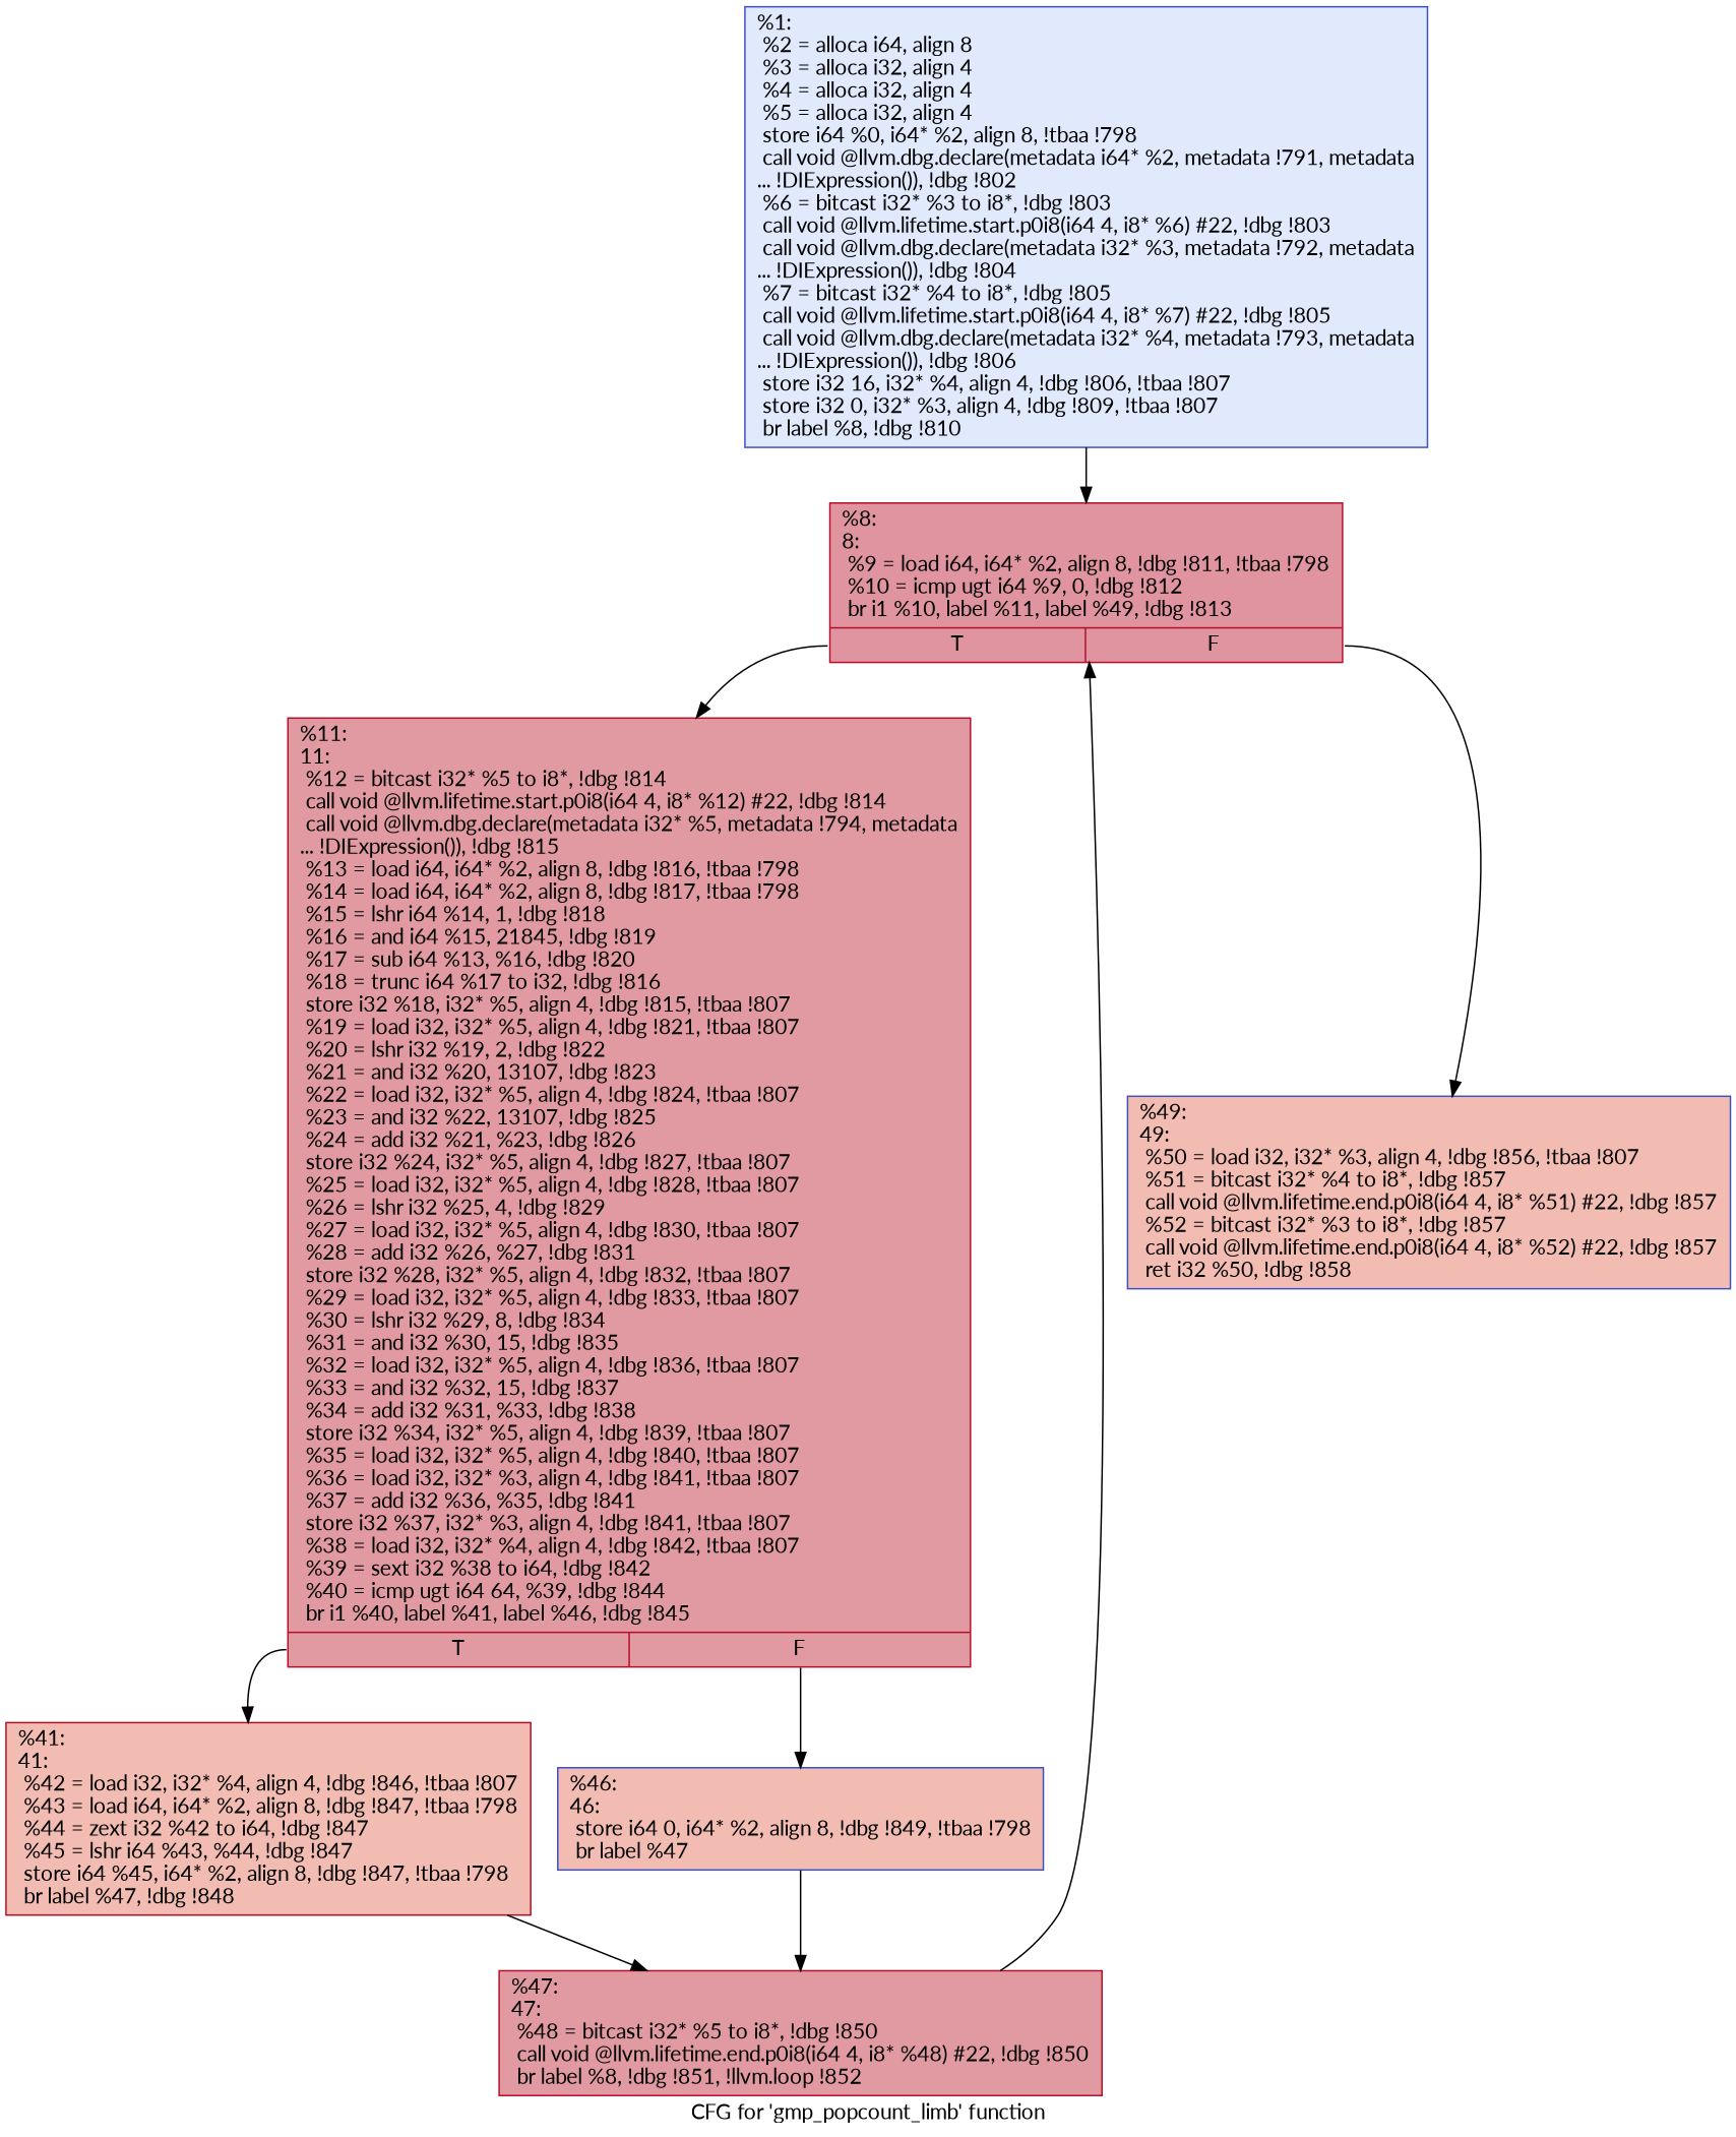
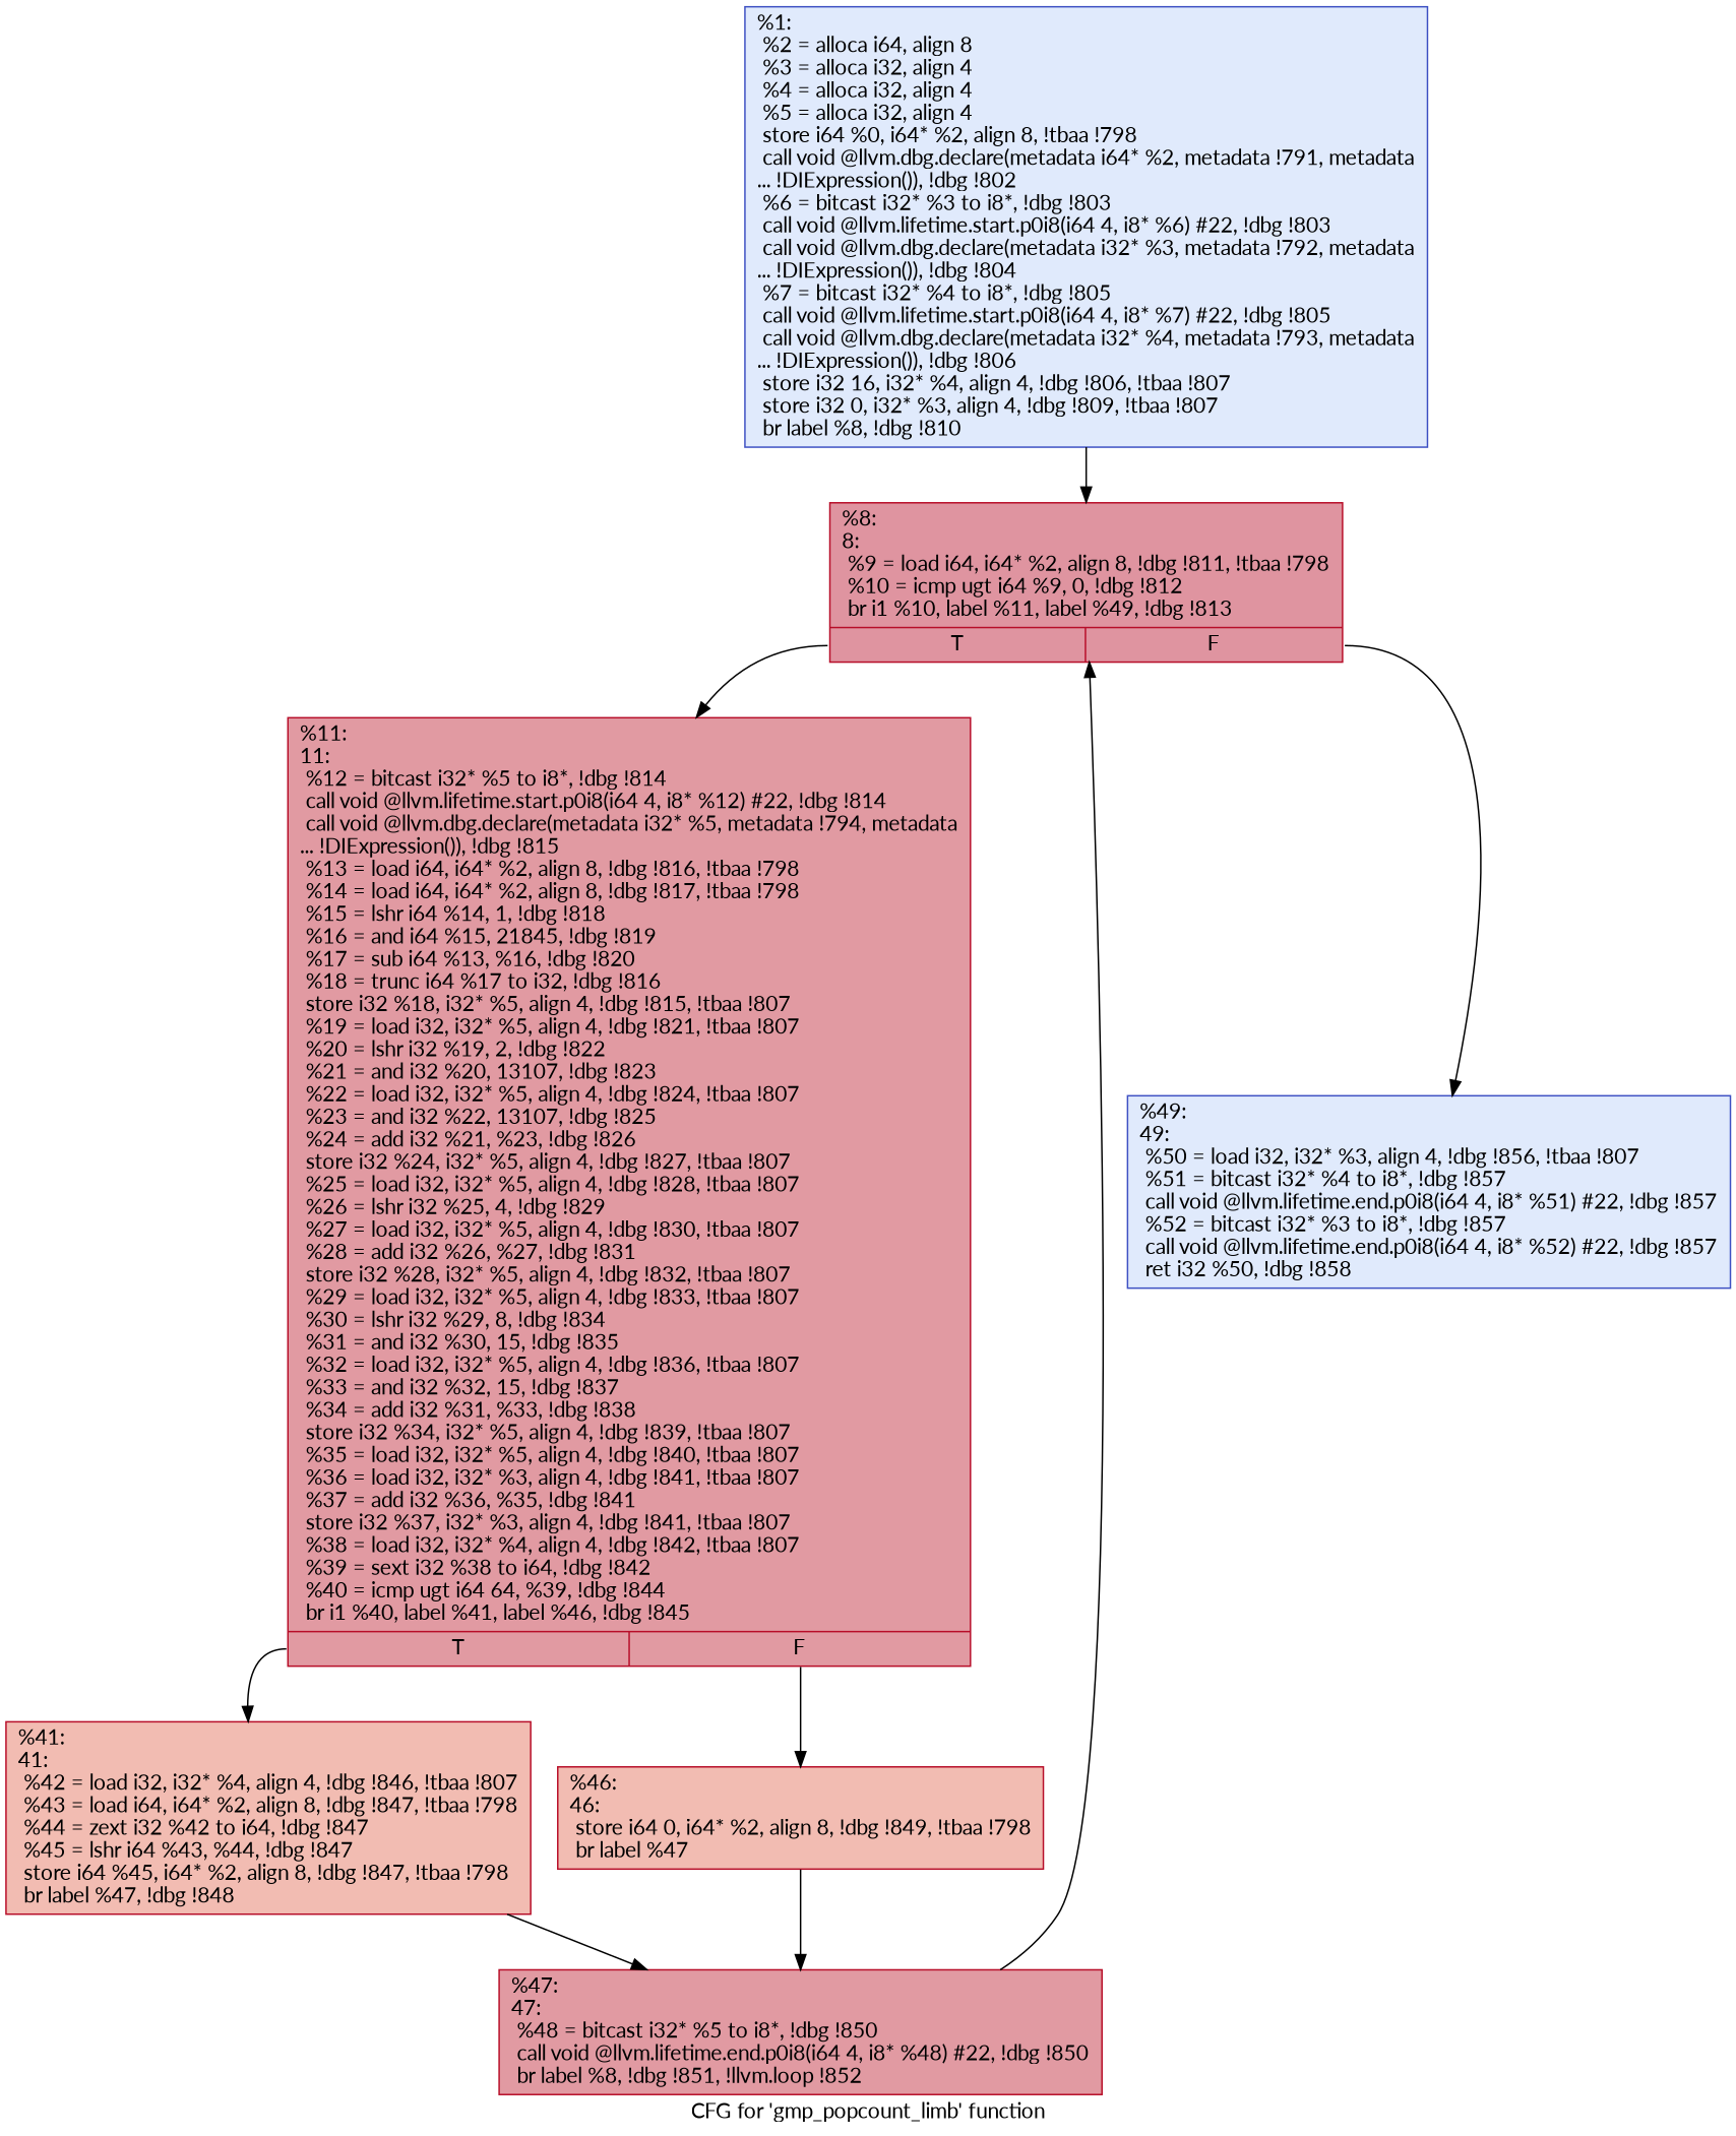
  digraph {
    fontname=Lato
    label="CFG for 'gmp_popcount_limb' function"
    node [color="#b70d28ff" fillcolor="#b9d0f970" fontname=Lato shape=record style=filled]
    edge [fontname=Lato]
    n1 [color="#3d50c3ff" label="{%1:\l  %2 = alloca i64, align 8\l  %3 = alloca i32, align 4\l  %4 = alloca i32, align 4\l  %5 = alloca i32, align 4\l  store i64 %0, i64* %2, align 8, !tbaa !798\l  call void @llvm.dbg.declare(metadata i64* %2, metadata !791, metadata\l... !DIExpression()), !dbg !802\l  %6 = bitcast i32* %3 to i8*, !dbg !803\l  call void @llvm.lifetime.start.p0i8(i64 4, i8* %6) #22, !dbg !803\l  call void @llvm.dbg.declare(metadata i32* %3, metadata !792, metadata\l... !DIExpression()), !dbg !804\l  %7 = bitcast i32* %4 to i8*, !dbg !805\l  call void @llvm.lifetime.start.p0i8(i64 4, i8* %7) #22, !dbg !805\l  call void @llvm.dbg.declare(metadata i32* %4, metadata !793, metadata\l... !DIExpression()), !dbg !806\l  store i32 16, i32* %4, align 4, !dbg !806, !tbaa !807\l  store i32 0, i32* %3, align 4, !dbg !809, !tbaa !807\l  br label %8, !dbg !810\l}"]
    n2 [fillcolor="#b70d2870" label="{%8:\l8:                                                \l  %9 = load i64, i64* %2, align 8, !dbg !811, !tbaa !798\l  %10 = icmp ugt i64 %9, 0, !dbg !812\l  br i1 %10, label %11, label %49, !dbg !813\l|{<s0>T|<s1>F}}"]
    n3 [fillcolor="#bb1b2c70" label="{%11:\l11:                                               \l  %12 = bitcast i32* %5 to i8*, !dbg !814\l  call void @llvm.lifetime.start.p0i8(i64 4, i8* %12) #22, !dbg !814\l  call void @llvm.dbg.declare(metadata i32* %5, metadata !794, metadata\l... !DIExpression()), !dbg !815\l  %13 = load i64, i64* %2, align 8, !dbg !816, !tbaa !798\l  %14 = load i64, i64* %2, align 8, !dbg !817, !tbaa !798\l  %15 = lshr i64 %14, 1, !dbg !818\l  %16 = and i64 %15, 21845, !dbg !819\l  %17 = sub i64 %13, %16, !dbg !820\l  %18 = trunc i64 %17 to i32, !dbg !816\l  store i32 %18, i32* %5, align 4, !dbg !815, !tbaa !807\l  %19 = load i32, i32* %5, align 4, !dbg !821, !tbaa !807\l  %20 = lshr i32 %19, 2, !dbg !822\l  %21 = and i32 %20, 13107, !dbg !823\l  %22 = load i32, i32* %5, align 4, !dbg !824, !tbaa !807\l  %23 = and i32 %22, 13107, !dbg !825\l  %24 = add i32 %21, %23, !dbg !826\l  store i32 %24, i32* %5, align 4, !dbg !827, !tbaa !807\l  %25 = load i32, i32* %5, align 4, !dbg !828, !tbaa !807\l  %26 = lshr i32 %25, 4, !dbg !829\l  %27 = load i32, i32* %5, align 4, !dbg !830, !tbaa !807\l  %28 = add i32 %26, %27, !dbg !831\l  store i32 %28, i32* %5, align 4, !dbg !832, !tbaa !807\l  %29 = load i32, i32* %5, align 4, !dbg !833, !tbaa !807\l  %30 = lshr i32 %29, 8, !dbg !834\l  %31 = and i32 %30, 15, !dbg !835\l  %32 = load i32, i32* %5, align 4, !dbg !836, !tbaa !807\l  %33 = and i32 %32, 15, !dbg !837\l  %34 = add i32 %31, %33, !dbg !838\l  store i32 %34, i32* %5, align 4, !dbg !839, !tbaa !807\l  %35 = load i32, i32* %5, align 4, !dbg !840, !tbaa !807\l  %36 = load i32, i32* %3, align 4, !dbg !841, !tbaa !807\l  %37 = add i32 %36, %35, !dbg !841\l  store i32 %37, i32* %3, align 4, !dbg !841, !tbaa !807\l  %38 = load i32, i32* %4, align 4, !dbg !842, !tbaa !807\l  %39 = sext i32 %38 to i64, !dbg !842\l  %40 = icmp ugt i64 64, %39, !dbg !844\l  br i1 %40, label %41, label %46, !dbg !845\l|{<s0>T|<s1>F}}"]
-   n4 [color="#3d50c3ff" fillcolor="#e1675170" label="{%49:\l49:                                               \l  %50 = load i32, i32* %3, align 4, !dbg !856, !tbaa !807\l  %51 = bitcast i32* %4 to i8*, !dbg !857\l  call void @llvm.lifetime.end.p0i8(i64 4, i8* %51) #22, !dbg !857\l  %52 = bitcast i32* %3 to i8*, !dbg !857\l  call void @llvm.lifetime.end.p0i8(i64 4, i8* %52) #22, !dbg !857\l  ret i32 %50, !dbg !858\l}"]
+   n4 [color="#3d50c3ff" label="{%49:\l49:                                               \l  %50 = load i32, i32* %3, align 4, !dbg !856, !tbaa !807\l  %51 = bitcast i32* %4 to i8*, !dbg !857\l  call void @llvm.lifetime.end.p0i8(i64 4, i8* %51) #22, !dbg !857\l  %52 = bitcast i32* %3 to i8*, !dbg !857\l  call void @llvm.lifetime.end.p0i8(i64 4, i8* %52) #22, !dbg !857\l  ret i32 %50, !dbg !858\l}"]
    n5 [fillcolor="#e1675170" label="{%41:\l41:                                               \l  %42 = load i32, i32* %4, align 4, !dbg !846, !tbaa !807\l  %43 = load i64, i64* %2, align 8, !dbg !847, !tbaa !798\l  %44 = zext i32 %42 to i64, !dbg !847\l  %45 = lshr i64 %43, %44, !dbg !847\l  store i64 %45, i64* %2, align 8, !dbg !847, !tbaa !798\l  br label %47, !dbg !848\l}"]
-   n6 [color="#3d50c3ff" fillcolor="#e1675170" label="{%46:\l46:                                               \l  store i64 0, i64* %2, align 8, !dbg !849, !tbaa !798\l  br label %47\l}"]
+   n6 [fillcolor="#e1675170" label="{%46:\l46:                                               \l  store i64 0, i64* %2, align 8, !dbg !849, !tbaa !798\l  br label %47\l}"]
    n7 [fillcolor="#bb1b2c70" label="{%47:\l47:                                               \l  %48 = bitcast i32* %5 to i8*, !dbg !850\l  call void @llvm.lifetime.end.p0i8(i64 4, i8* %48) #22, !dbg !850\l  br label %8, !dbg !851, !llvm.loop !852\l}"]
    n1 -> n2
    n2 -> n3 [tailport=s0]
    n2 -> n4 [tailport=s1]
    n3 -> n5 [tailport=s0]
    n3 -> n6 [tailport=s1]
    n5 -> n7
    n6 -> n7
    n7 -> n2
  }
